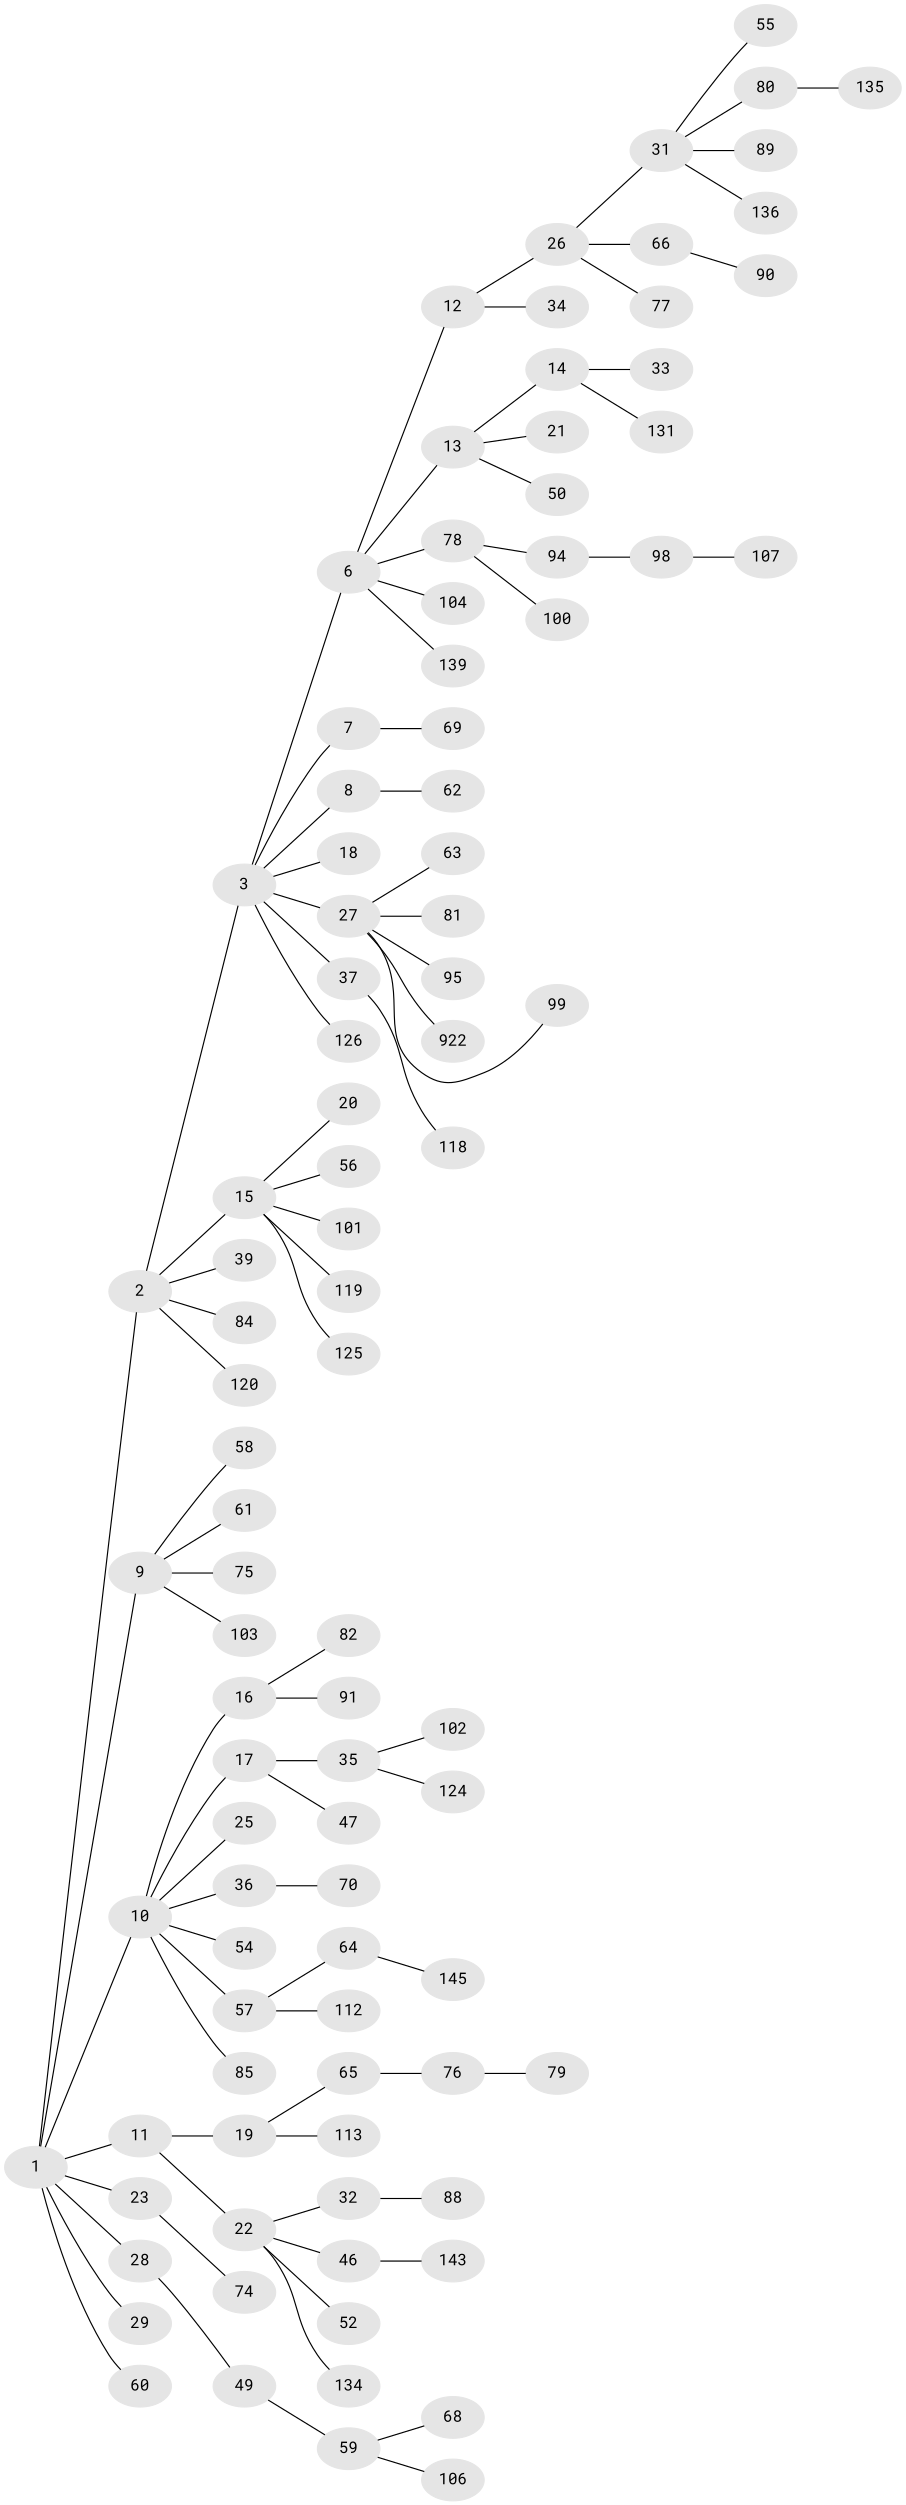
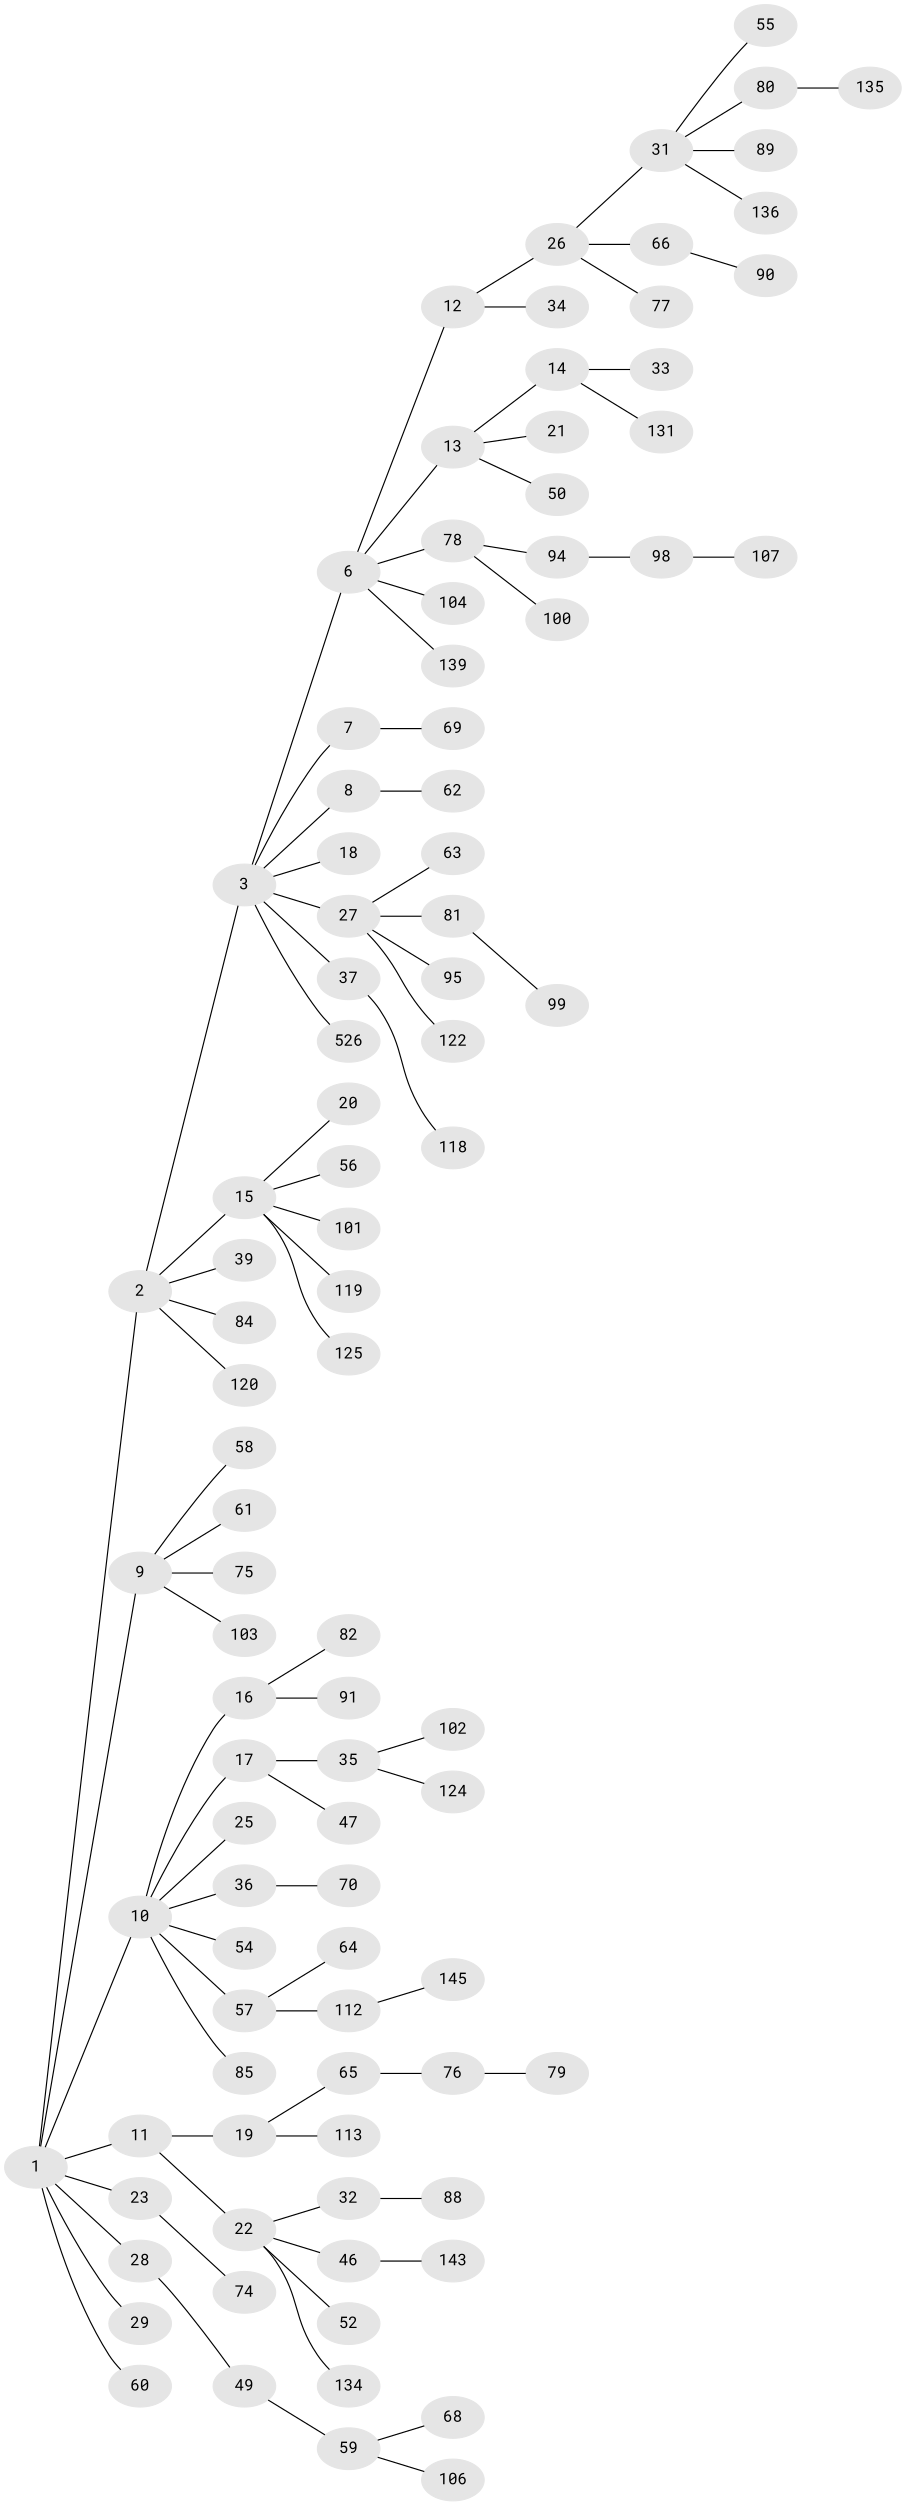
  graph {
    fontname="Roboto Mono"
    rankdir=LR
    node [color=gray90 fontname="Roboto Mono" style=filled]
    edge [fontname="Roboto Mono"]
    1 [super="+4"]
    2 [super="+41"]
    9 [super="+43"]
    10 [super="+51"]
    11 [super="+138"]
    23 [super="+30"]
    28 [super="+97"]
    29 [super="+129"]
    60 [super="+72"]
    3 [super="+5"]
    15
    39
    84
    120
    58 [super="+109"]
    61 [super="+92"]
    75
    103
    16 [super="+111"]
    17
    25 [super="+110"]
    36 [super="+71"]
    54 [super="+130"]
    57 [super="+108"]
    85
    19 [super="+38"]
    22 [super="+114"]
    74
    49 [super="+123"]
    6 [super="+44"]
    7 [super="+24"]
    8
    18
    27 [super="+42"]
    37 [super="+141"]
-   126
+   126 [label=526]
    20
    56
    101 [super="+127"]
    119
    125
    12
    13 [super="+83"]
    n44 [label=78 super="+116"]
    104
    139
    69
    62 [super="+96"]
    63
    81 [super="+93"]
    95
-   122 [label=922]
+   122
    118
    26 [super="+40"]
    34 [super="+53"]
    14 [super="+73"]
    21
    50
    94 [super="+128"]
    100
    82
    91 [super="+142"]
    35 [super="+87"]
    47 [super="+78"]
    70
    64 [super="+140"]
    112 [super="+132"]
    65 [super="+137"]
    113
    32 [super="+67"]
    46 [super="+144"]
    52 [super="+86"]
    134
    31 [super="+45"]
    66 [super="+121"]
    77
    33
    131
    102
    124
    76 [super="+115"]
    88
    143
    59 [super="+117"]
    55
    80 [super="+105"]
    89
    136
    90
    99
    135
    98
    68
    106 [super="+133"]
    145
    79
    107
    1 -- 2
    1 -- 9
    1 -- 10
    1 -- 11
    1 -- 23
    1 -- 28
    1 -- 29
    1 -- 60
    2 -- 3
    2 -- 15
    2 -- 39
    2 -- 84
    2 -- 120
    9 -- 58
    9 -- 61
    9 -- 75
    9 -- 103
    10 -- 16
    10 -- 17
    10 -- 25
    10 -- 36
    10 -- 54
    10 -- 57
    10 -- 85
    11 -- 19
    11 -- 22
    23 -- 74
    28 -- 49
    3 -- 6
    3 -- 7
    3 -- 8
    3 -- 18
    3 -- 27
    3 -- 37
    3 -- 126
    15 -- 20
    15 -- 56
    15 -- 101
    15 -- 119
    15 -- 125
    16 -- 82
    16 -- 91
    17 -- 35
    17 -- 47
    36 -- 70
    57 -- 64
    57 -- 112
    19 -- 65
    19 -- 113
    22 -- 32
    22 -- 46
    22 -- 52
    22 -- 134
    49 -- 59
    6 -- 12
    6 -- 13
    6 -- n44
    6 -- 104
    6 -- 139
    7 -- 69
    8 -- 62
    27 -- 63
    27 -- 81
    27 -- 95
    27 -- 122
    37 -- 118
    12 -- 26
    12 -- 34
    13 -- 14
    13 -- 21
    13 -- 50
    n44 -- 94
    n44 -- 100
-   27 -- 99
+   81 -- 99
    26 -- 31
    26 -- 66
    26 -- 77
    14 -- 33
    14 -- 131
    94 -- 98
    35 -- 102
    35 -- 124
-   64 -- 145
+   112 -- 145
    65 -- 76
    32 -- 88
    46 -- 143
    31 -- 55
    31 -- 80
    31 -- 89
    31 -- 136
    66 -- 90
    76 -- 79
    59 -- 68
    59 -- 106
    80 -- 135
    98 -- 107
  }
